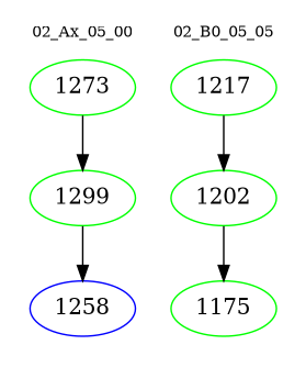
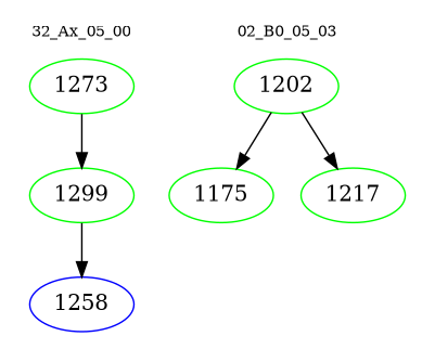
  digraph {
    node [color=green]
    edge [color=black]
    n1 [label=1273]
    n2 [color=blue label=1258]
    n3 [label=1299]
    n4 [label=1202]
    n5 [label=1175]
    n6 [label=1217]
    subgraph cluster_1 {
      color=white
      fontsize=10
-     label="02_Ax_05_00"
+     label="32_Ax_05_00"
      n1
      n2
      n3
    }
    subgraph cluster_2 {
      color=white
      fontsize=10
-     label="02_B0_05_05"
+     label="02_B0_05_03"
      n4
      n5
      n6
    }
    n1 -> n3
    n3 -> n2
    n4 -> n5
-   n6 -> n4
+   n4 -> n6
  }
